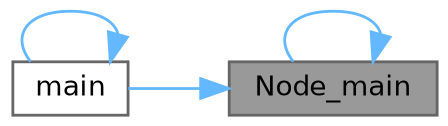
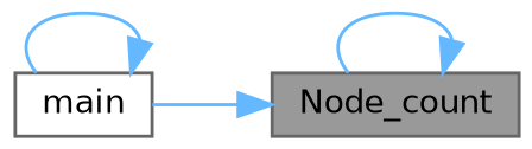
  digraph {
    rankdir=RL
    node [fontname=Helvetica fontsize=10 shape=box style=filled]
    edge [color=steelblue1 dir=back fontname=Helvetica fontsize=10 labelfontname=Helvetica labelfontsize=10 style=solid]
-   n1 [color=gray40 fillcolor=grey60 fontcolor=black height=0.2 label=Node_main width=0.4]
+   n1 [color=gray40 fillcolor=grey60 fontcolor=black height=0.2 label=Node_count width=0.4]
    n2 [color=grey40 fillcolor=white height=0.2 label=main width=0.4]
    n1 -> n1
    n1 -> n2
    n2 -> n2
  }
